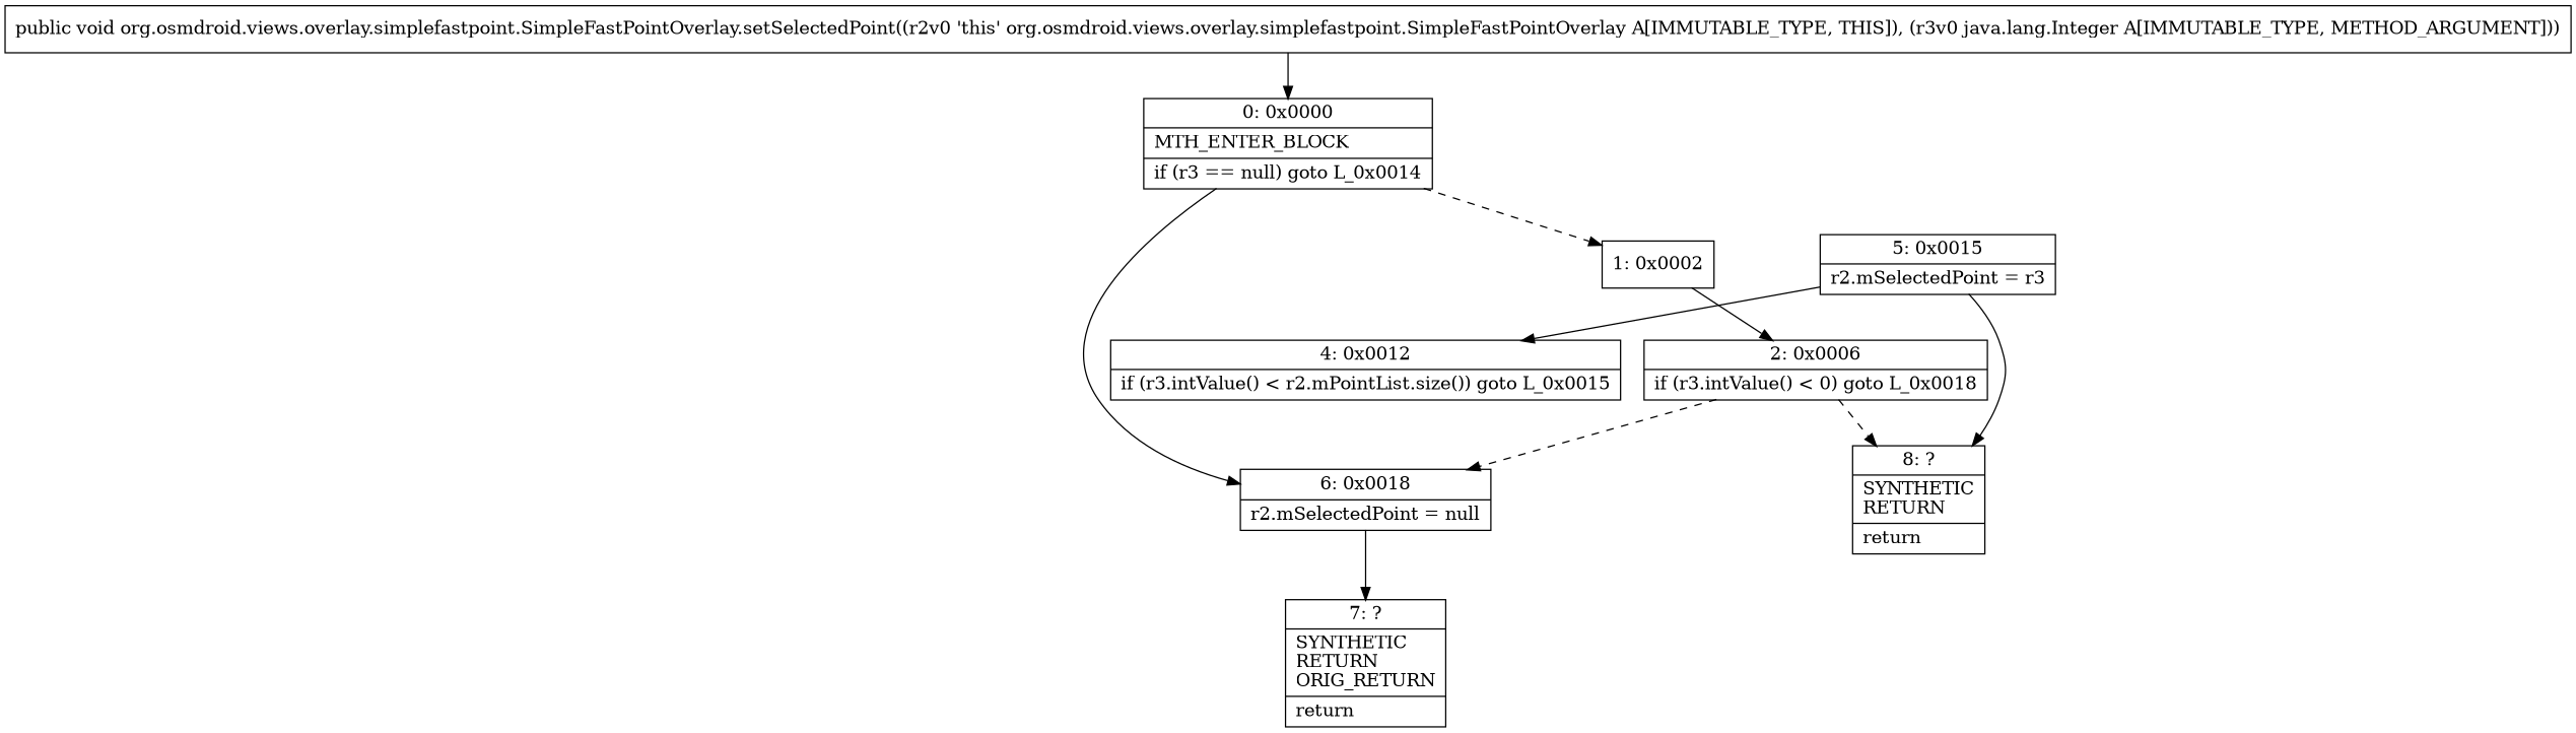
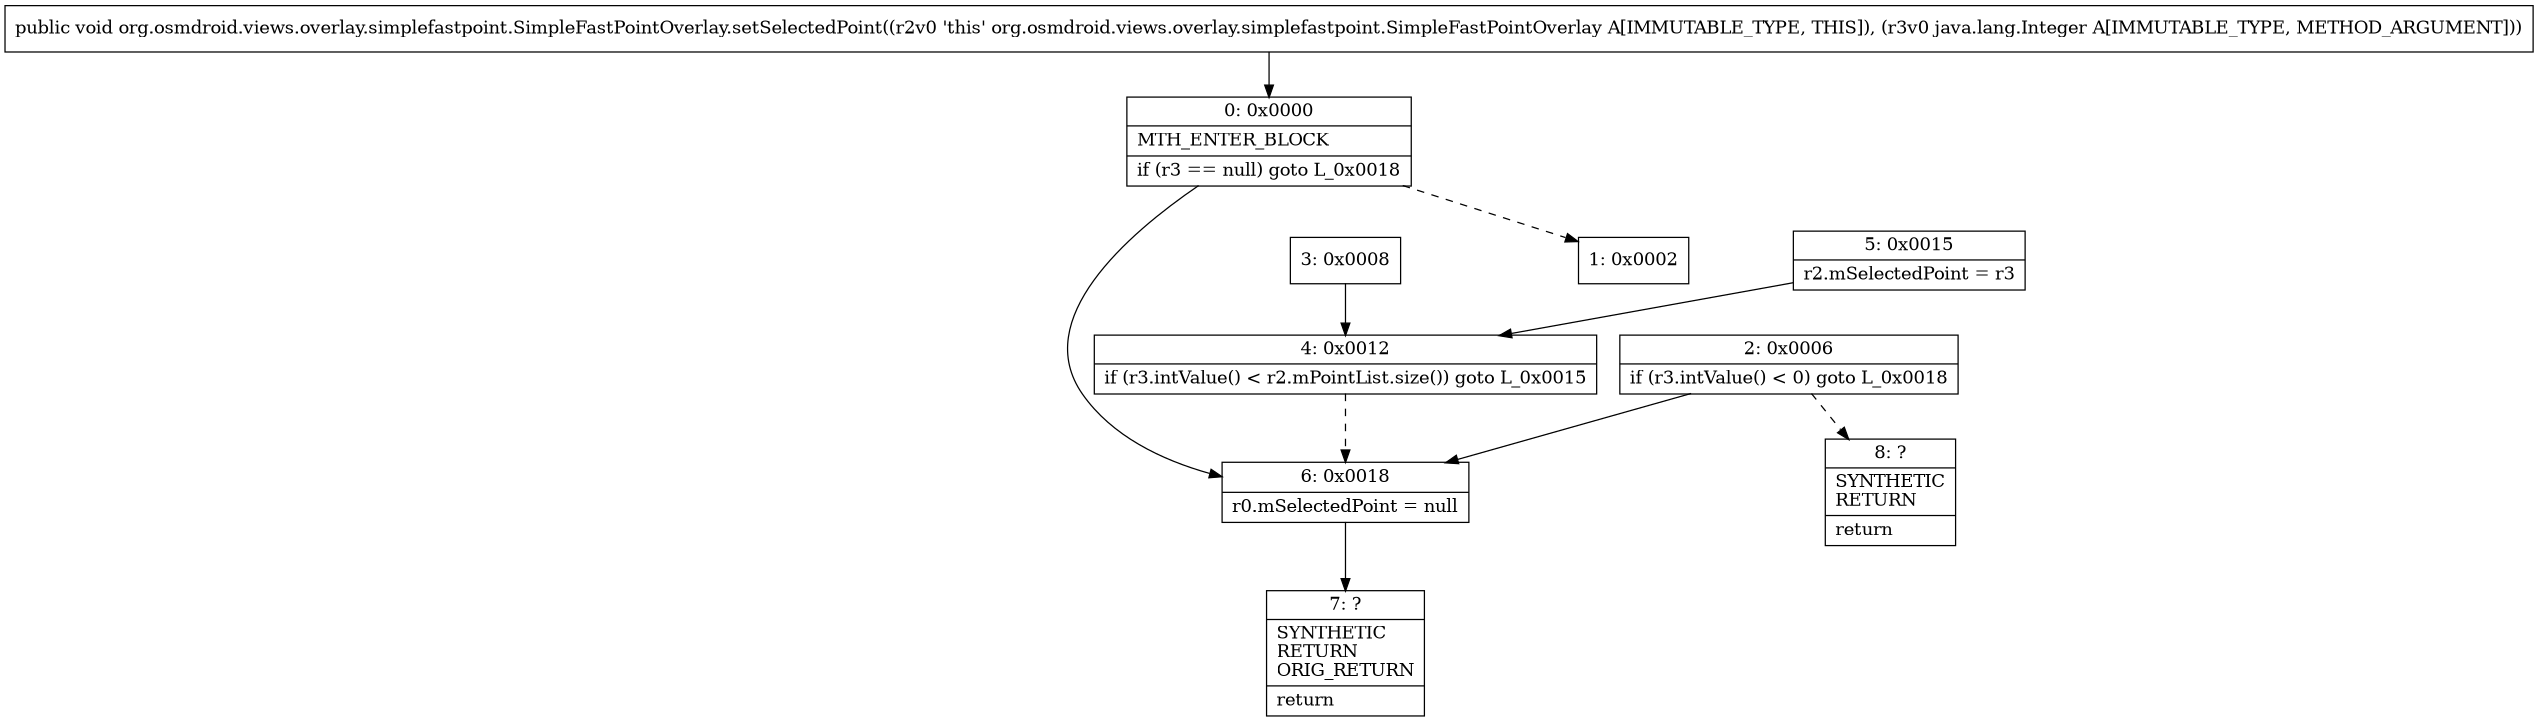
  digraph {
    node [shape=record]
-   n1 [label="{0\:\ 0x0000|MTH_ENTER_BLOCK\l|if (r3 == null) goto L_0x0014\l}"]
+   n1 [label="{0\:\ 0x0000|MTH_ENTER_BLOCK\l|if (r3 == null) goto L_0x0018\l}"]
    n2 [label="{1\:\ 0x0002}"]
-   n3 [label="{6\:\ 0x0018|r2.mSelectedPoint = null\l}"]
+   n3 [label="{6\:\ 0x0018|r0.mSelectedPoint = null\l}"]
    n4 [label="{2\:\ 0x0006|if (r3.intValue() \< 0) goto L_0x0018\l}"]
    n5 [label="{7\:\ ?|SYNTHETIC\lRETURN\lORIG_RETURN\l|return\l}"]
    n6 [label="{8\:\ ?|SYNTHETIC\lRETURN\l|return\l}"]
+   n7 [label="{3\:\ 0x0008}"]
    n8 [label="{4\:\ 0x0012|if (r3.intValue() \< r2.mPointList.size()) goto L_0x0015\l}"]
    n9 [label="{5\:\ 0x0015|r2.mSelectedPoint = r3\l}"]
    n10 [label="{public void org.osmdroid.views.overlay.simplefastpoint.SimpleFastPointOverlay.setSelectedPoint((r2v0 'this' org.osmdroid.views.overlay.simplefastpoint.SimpleFastPointOverlay A[IMMUTABLE_TYPE, THIS]), (r3v0 java.lang.Integer A[IMMUTABLE_TYPE, METHOD_ARGUMENT])) }"]
    n1 -> n2 [style=dashed]
    n1 -> n3
-   n2 -> n4
    n3 -> n5
-   n4 -> n3 [style=dashed]
+   n4 -> n3
    n4 -> n6 [style=dashed]
-   n9 -> n6
+   n7 -> n8
+   n8 -> n3 [style=dashed]
    n9 -> n8
    n10 -> n1
  }
